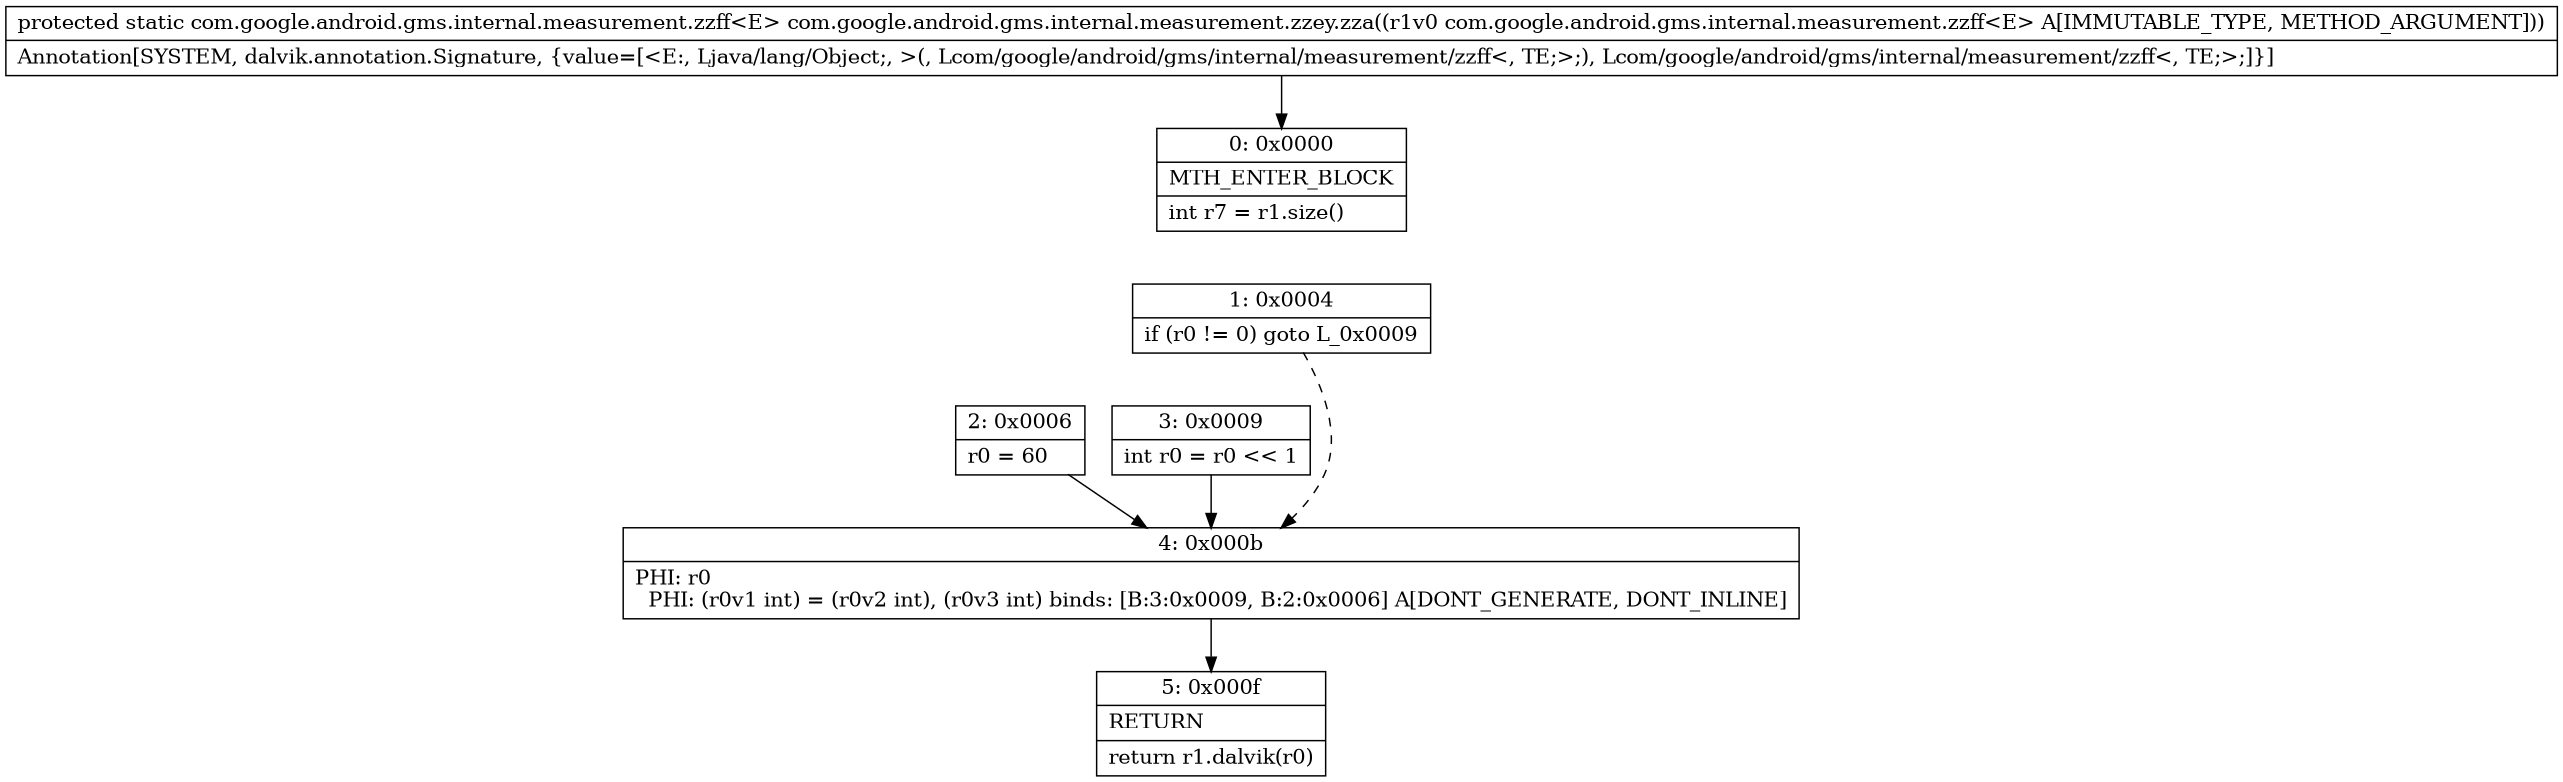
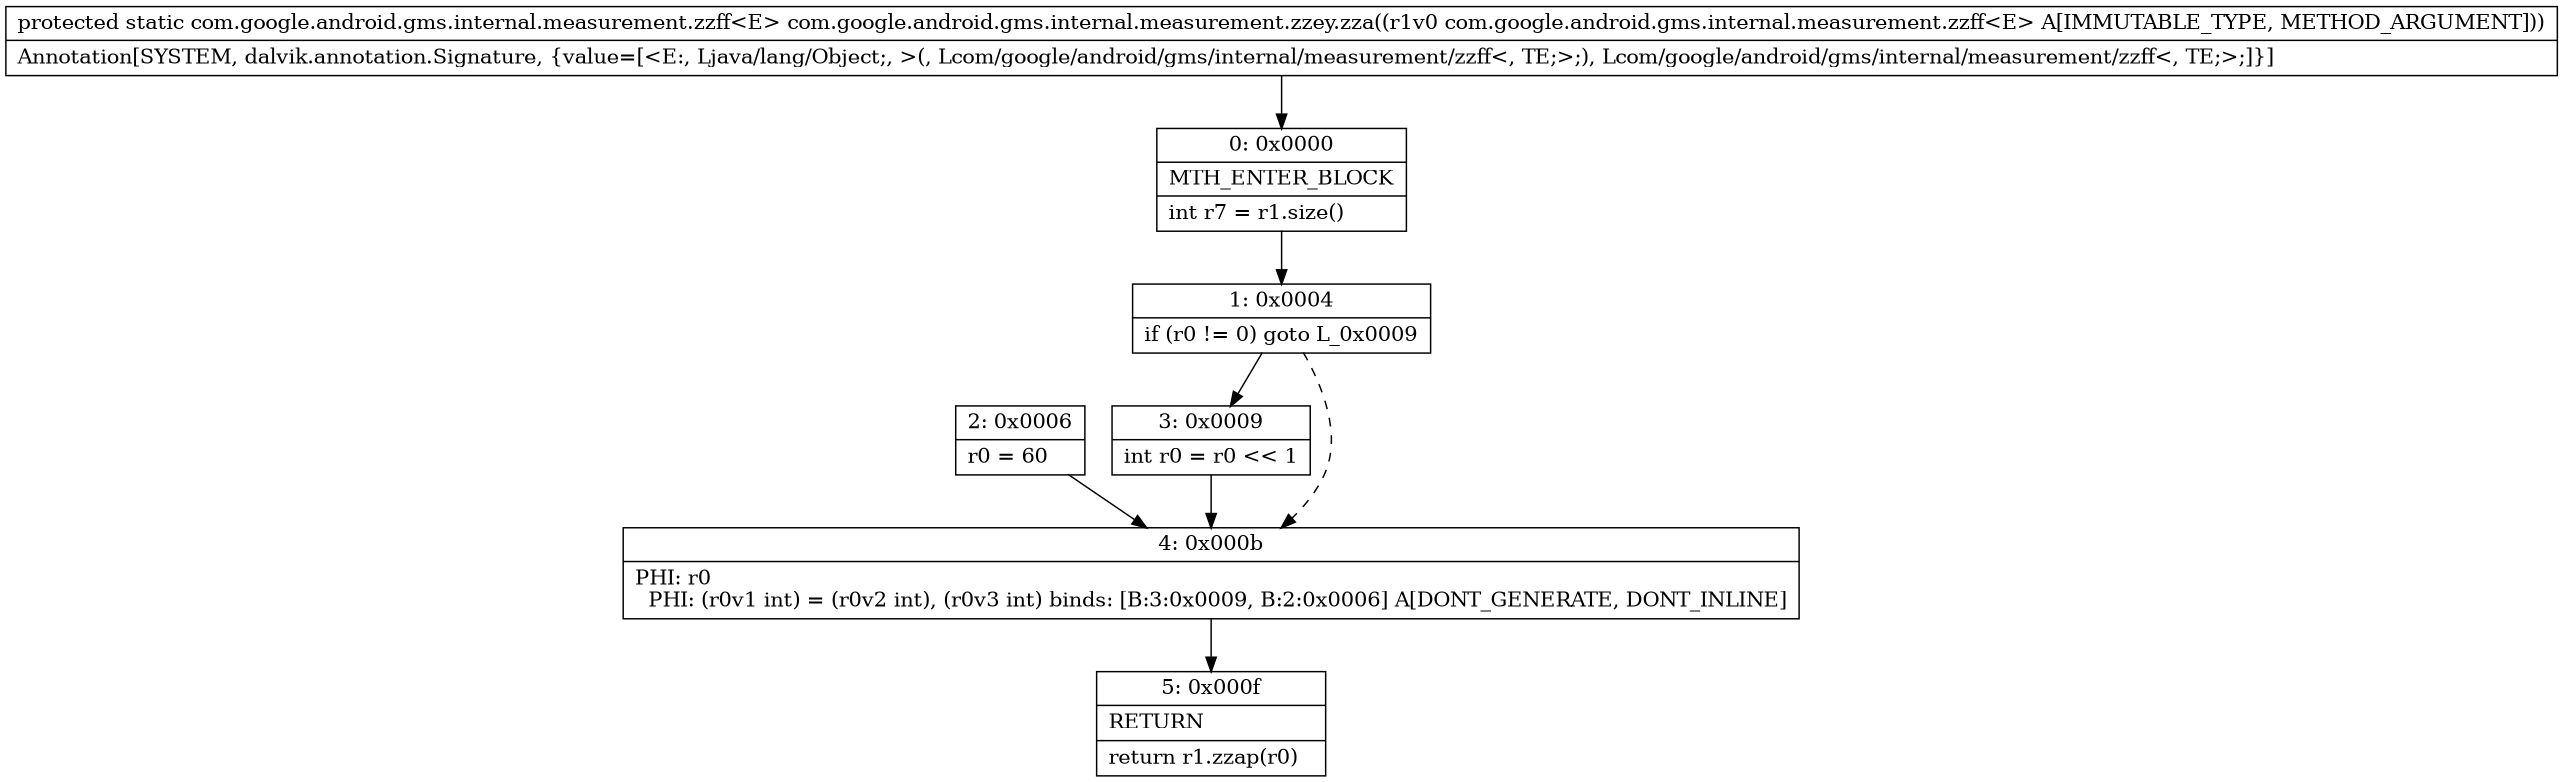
  digraph {
    node [shape=record]
    n1 [label="{0\:\ 0x0000|MTH_ENTER_BLOCK\l|int r7 = r1.size()\l}"]
    n2 [label="{1\:\ 0x0004|if (r0 != 0) goto L_0x0009\l}"]
    n3 [label="{3\:\ 0x0009|int r0 = r0 \<\< 1\l}"]
    n4 [label="{4\:\ 0x000b|PHI: r0 \l  PHI: (r0v1 int) = (r0v2 int), (r0v3 int) binds: [B:3:0x0009, B:2:0x0006] A[DONT_GENERATE, DONT_INLINE]\l}"]
    n5 [label="{2\:\ 0x0006|r0 = 60\l}"]
-   n6 [label="{5\:\ 0x000f|RETURN\l|return r1.dalvik(r0)\l}"]
+   n6 [label="{5\:\ 0x000f|RETURN\l|return r1.zzap(r0)\l}"]
    n7 [label="{protected static com.google.android.gms.internal.measurement.zzff\<E\> com.google.android.gms.internal.measurement.zzey.zza((r1v0 com.google.android.gms.internal.measurement.zzff\<E\> A[IMMUTABLE_TYPE, METHOD_ARGUMENT]))  | Annotation[SYSTEM, dalvik.annotation.Signature, \{value=[\<E:, Ljava\/lang\/Object;, \>(, Lcom\/google\/android\/gms\/internal\/measurement\/zzff\<, TE;\>;), Lcom\/google\/android\/gms\/internal\/measurement\/zzff\<, TE;\>;]\}]\l}"]
+   n1 -> n2
+   n2 -> n3
    n2 -> n4 [style=dashed]
    n3 -> n4
    n4 -> n6
    n5 -> n4
    n7 -> n1
  }
